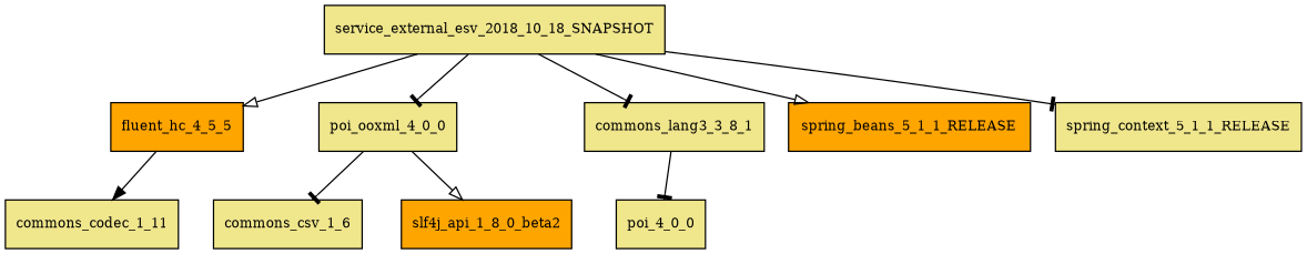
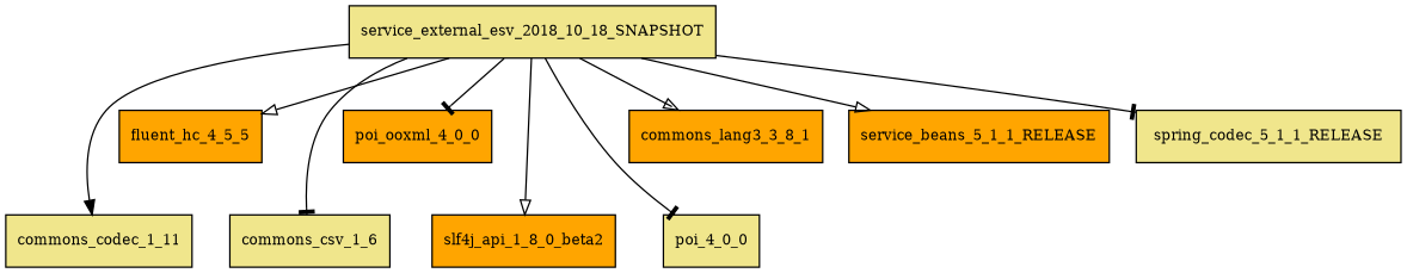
  digraph {
    node [fillcolor=khaki fontsize=10.0 shape=box style=filled]
    edge [arrowhead=tee]
    service_external_esv_2018_10_18_SNAPSHOT
    commons_codec_1_11
    commons_csv_1_6
-   commons_lang3_3_8_1
+   commons_lang3_3_8_1 [fillcolor=orange]
    fluent_hc_4_5_5 [fillcolor=orange]
    poi_4_0_0
-   poi_ooxml_4_0_0
+   poi_ooxml_4_0_0 [fillcolor=orange]
    slf4j_api_1_8_0_beta2 [fillcolor=orange]
-   spring_beans_5_1_1_RELEASE [fillcolor=orange]
-   spring_context_5_1_1_RELEASE
-   fluent_hc_4_5_5 -> commons_codec_1_11 [arrowhead=normal]
-   poi_ooxml_4_0_0 -> commons_csv_1_6
-   service_external_esv_2018_10_18_SNAPSHOT -> commons_lang3_3_8_1
+   spring_beans_5_1_1_RELEASE [fillcolor=orange label=service_beans_5_1_1_RELEASE]
+   spring_context_5_1_1_RELEASE [label=spring_codec_5_1_1_RELEASE]
+   service_external_esv_2018_10_18_SNAPSHOT -> commons_codec_1_11 [arrowhead=normal]
+   service_external_esv_2018_10_18_SNAPSHOT -> commons_csv_1_6
+   service_external_esv_2018_10_18_SNAPSHOT -> commons_lang3_3_8_1 [arrowhead=onormal]
    service_external_esv_2018_10_18_SNAPSHOT -> fluent_hc_4_5_5 [arrowhead=onormal]
-   commons_lang3_3_8_1 -> poi_4_0_0
+   service_external_esv_2018_10_18_SNAPSHOT -> poi_4_0_0
    service_external_esv_2018_10_18_SNAPSHOT -> poi_ooxml_4_0_0
-   poi_ooxml_4_0_0 -> slf4j_api_1_8_0_beta2 [arrowhead=onormal]
+   service_external_esv_2018_10_18_SNAPSHOT -> slf4j_api_1_8_0_beta2 [arrowhead=onormal]
    service_external_esv_2018_10_18_SNAPSHOT -> spring_beans_5_1_1_RELEASE [arrowhead=onormal]
    service_external_esv_2018_10_18_SNAPSHOT -> spring_context_5_1_1_RELEASE
  }
